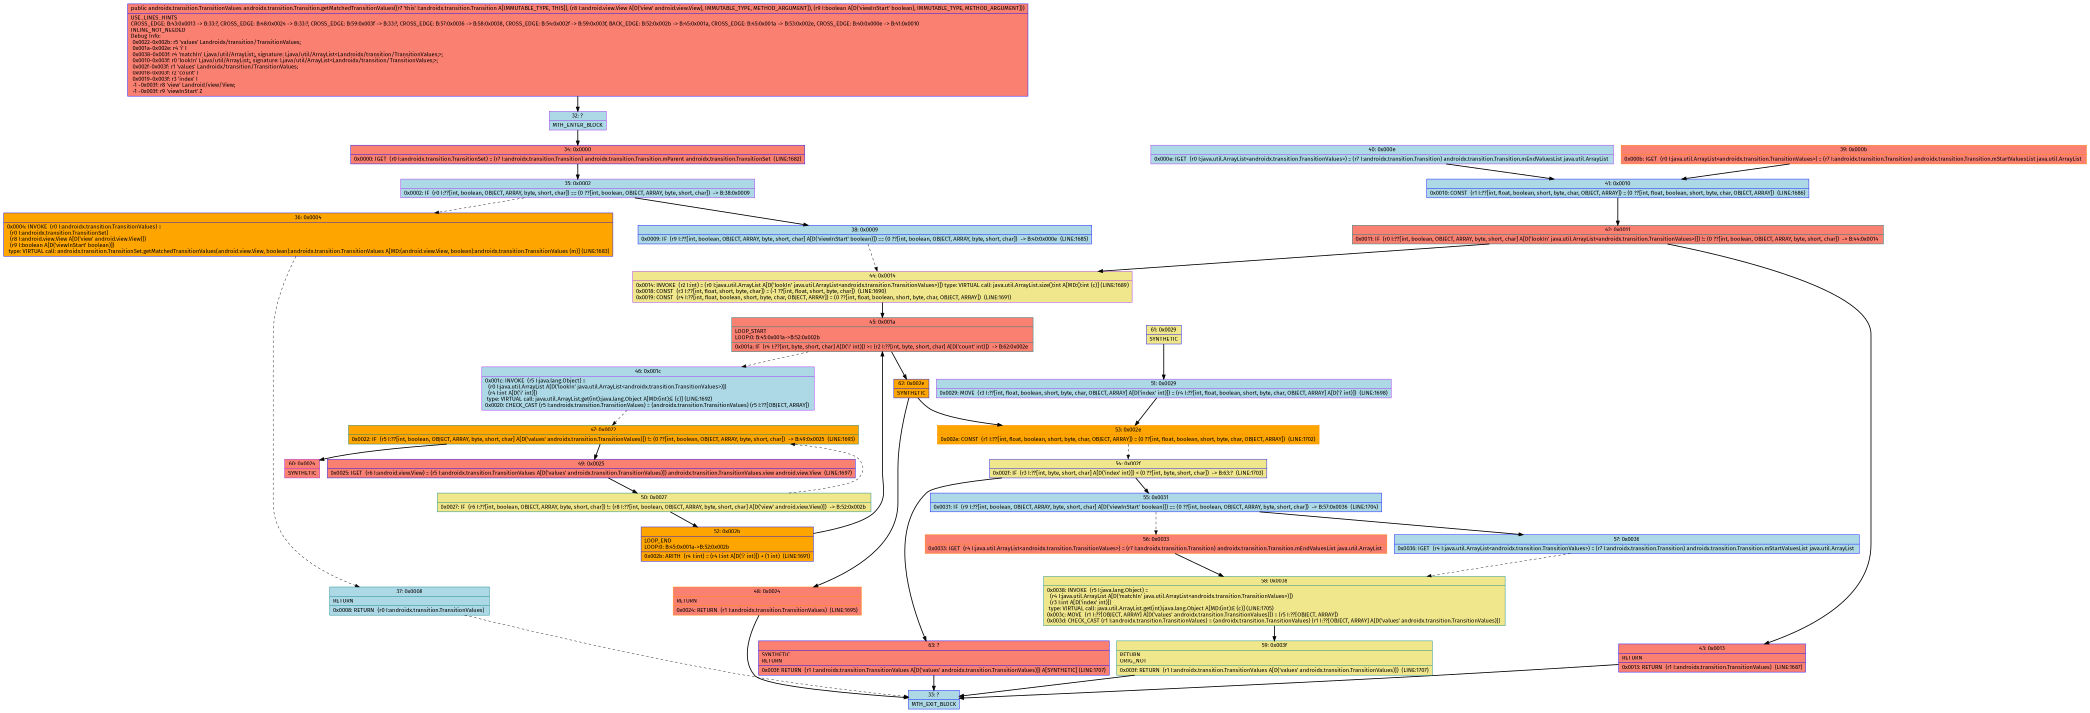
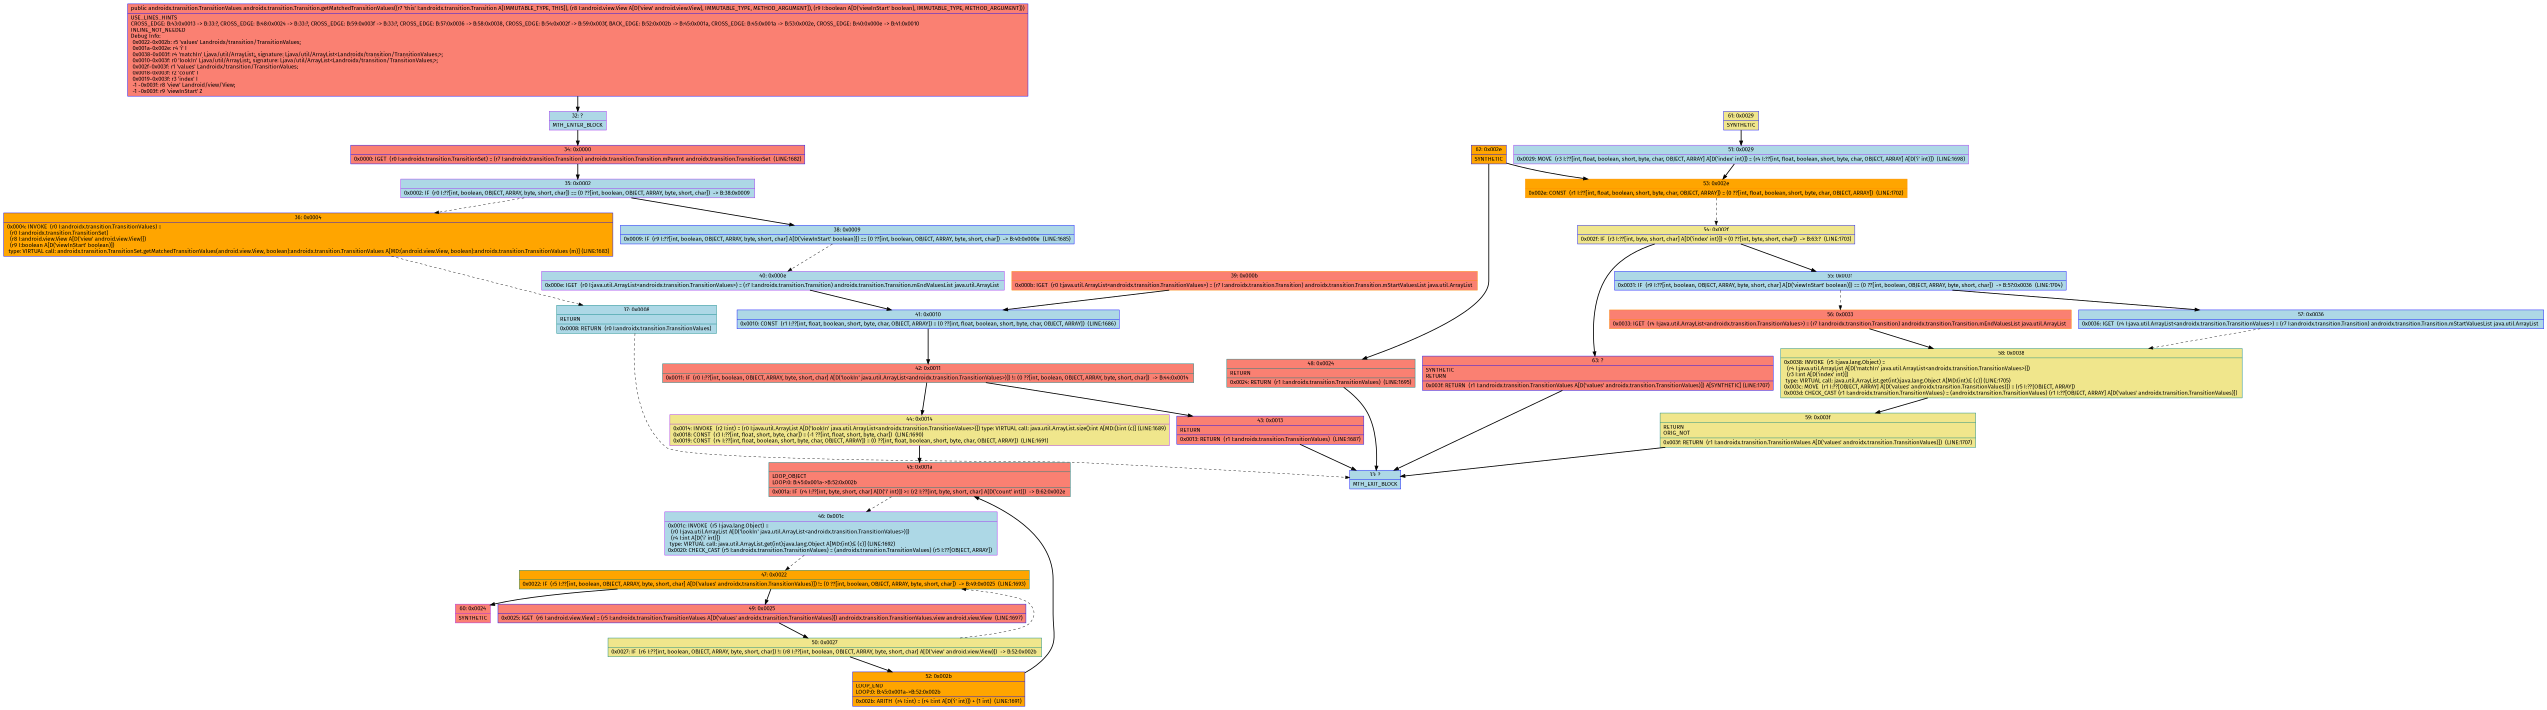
  digraph {
    fontname="Fira Sans"
    node [color=blue fillcolor=lightblue fontname="Fira Sans" shape=record style=filled]
    edge [fontname="Fira Sans" style=bold]
    n1 [color=purple label="{32\:\ ?|MTH_ENTER_BLOCK\l}"]
    n2 [fillcolor=salmon label="{34\:\ 0x0000|0x0000: IGET  (r0 I:androidx.transition.TransitionSet) = (r7 I:androidx.transition.Transition) androidx.transition.Transition.mParent androidx.transition.TransitionSet  (LINE:1682)\l}"]
    n3 [color=purple label="{35\:\ 0x0002|0x0002: IF  (r0 I:??[int, boolean, OBJECT, ARRAY, byte, short, char]) == (0 ??[int, boolean, OBJECT, ARRAY, byte, short, char])  \-\> B:38:0x0009 \l}"]
    n4 [fillcolor=orange label="{36\:\ 0x0004|0x0004: INVOKE  (r0 I:androidx.transition.TransitionValues) = \l  (r0 I:androidx.transition.TransitionSet)\l  (r8 I:android.view.View A[D('view' android.view.View)])\l  (r9 I:boolean A[D('viewInStart' boolean)])\l type: VIRTUAL call: androidx.transition.TransitionSet.getMatchedTransitionValues(android.view.View, boolean):androidx.transition.TransitionValues A[MD:(android.view.View, boolean):androidx.transition.TransitionValues (m)] (LINE:1683)\l}"]
    n5 [label="{38\:\ 0x0009|0x0009: IF  (r9 I:??[int, boolean, OBJECT, ARRAY, byte, short, char] A[D('viewInStart' boolean)]) == (0 ??[int, boolean, OBJECT, ARRAY, byte, short, char])  \-\> B:40:0x000e  (LINE:1685)\l}"]
    n6 [color=teal label="{37\:\ 0x0008|RETURN\l|0x0008: RETURN  (r0 I:androidx.transition.TransitionValues) \l}"]
    n7 [color=purple label="{40\:\ 0x000e|0x000e: IGET  (r0 I:java.util.ArrayList\<androidx.transition.TransitionValues\>) = (r7 I:androidx.transition.Transition) androidx.transition.Transition.mEndValuesList java.util.ArrayList \l}"]
    n8 [label="{33\:\ ?|MTH_EXIT_BLOCK\l}"]
    n9 [color=darkorange fillcolor=salmon label="{39\:\ 0x000b|0x000b: IGET  (r0 I:java.util.ArrayList\<androidx.transition.TransitionValues\>) = (r7 I:androidx.transition.Transition) androidx.transition.Transition.mStartValuesList java.util.ArrayList \l}"]
    n10 [label="{41\:\ 0x0010|0x0010: CONST  (r1 I:??[int, float, boolean, short, byte, char, OBJECT, ARRAY]) = (0 ??[int, float, boolean, short, byte, char, OBJECT, ARRAY])  (LINE:1686)\l}"]
    n11 [color=teal fillcolor=salmon label="{42\:\ 0x0011|0x0011: IF  (r0 I:??[int, boolean, OBJECT, ARRAY, byte, short, char] A[D('lookIn' java.util.ArrayList\<androidx.transition.TransitionValues\>)]) != (0 ??[int, boolean, OBJECT, ARRAY, byte, short, char])  \-\> B:44:0x0014 \l}"]
    n12 [fillcolor=salmon label="{43\:\ 0x0013|RETURN\l|0x0013: RETURN  (r1 I:androidx.transition.TransitionValues)  (LINE:1687)\l}"]
    n13 [color=purple fillcolor=khaki label="{44\:\ 0x0014|0x0014: INVOKE  (r2 I:int) = (r0 I:java.util.ArrayList A[D('lookIn' java.util.ArrayList\<androidx.transition.TransitionValues\>)]) type: VIRTUAL call: java.util.ArrayList.size():int A[MD:():int (c)] (LINE:1689)\l0x0018: CONST  (r3 I:??[int, float, short, byte, char]) = (\-1 ??[int, float, short, byte, char])  (LINE:1690)\l0x0019: CONST  (r4 I:??[int, float, boolean, short, byte, char, OBJECT, ARRAY]) = (0 ??[int, float, boolean, short, byte, char, OBJECT, ARRAY])  (LINE:1691)\l}"]
-   n14 [color=teal fillcolor=salmon label="{45\:\ 0x001a|LOOP_START\lLOOP:0: B:45:0x001a\-\>B:52:0x002b\l|0x001a: IF  (r4 I:??[int, byte, short, char] A[D('i' int)]) \>= (r2 I:??[int, byte, short, char] A[D('count' int)])  \-\> B:62:0x002e \l}"]
+   n14 [color=teal fillcolor=salmon label="{45\:\ 0x001a|LOOP_OBJECT\lLOOP:0: B:45:0x001a\-\>B:52:0x002b\l|0x001a: IF  (r4 I:??[int, byte, short, char] A[D('i' int)]) \>= (r2 I:??[int, byte, short, char] A[D('count' int)])  \-\> B:62:0x002e \l}"]
    n15 [color=purple label="{46\:\ 0x001c|0x001c: INVOKE  (r5 I:java.lang.Object) = \l  (r0 I:java.util.ArrayList A[D('lookIn' java.util.ArrayList\<androidx.transition.TransitionValues\>)])\l  (r4 I:int A[D('i' int)])\l type: VIRTUAL call: java.util.ArrayList.get(int):java.lang.Object A[MD:(int):E (c)] (LINE:1692)\l0x0020: CHECK_CAST (r5 I:androidx.transition.TransitionValues) = (androidx.transition.TransitionValues) (r5 I:??[OBJECT, ARRAY]) \l}"]
    n16 [fillcolor=orange label="{62\:\ 0x002e|SYNTHETIC\l}"]
    n17 [color=teal fillcolor=orange label="{47\:\ 0x0022|0x0022: IF  (r5 I:??[int, boolean, OBJECT, ARRAY, byte, short, char] A[D('values' androidx.transition.TransitionValues)]) != (0 ??[int, boolean, OBJECT, ARRAY, byte, short, char])  \-\> B:49:0x0025  (LINE:1693)\l}"]
    n18 [color=darkorange fillcolor=orange label="{53\:\ 0x002e|0x002e: CONST  (r1 I:??[int, float, boolean, short, byte, char, OBJECT, ARRAY]) = (0 ??[int, float, boolean, short, byte, char, OBJECT, ARRAY])  (LINE:1702)\l}"]
-   n19 [color=darkorange fillcolor=salmon label="{48\:\ 0x0024|RETURN\l|0x0024: RETURN  (r1 I:androidx.transition.TransitionValues)  (LINE:1695)\l}"]
+   n19 [color=teal fillcolor=salmon label="{48\:\ 0x0024|RETURN\l|0x0024: RETURN  (r1 I:androidx.transition.TransitionValues)  (LINE:1695)\l}"]
    n20 [fillcolor=salmon label="{49\:\ 0x0025|0x0025: IGET  (r6 I:android.view.View) = (r5 I:androidx.transition.TransitionValues A[D('values' androidx.transition.TransitionValues)]) androidx.transition.TransitionValues.view android.view.View  (LINE:1697)\l}"]
    n21 [color=purple fillcolor=salmon label="{60\:\ 0x0024|SYNTHETIC\l}"]
    n22 [color=teal fillcolor=khaki label="{50\:\ 0x0027|0x0027: IF  (r6 I:??[int, boolean, OBJECT, ARRAY, byte, short, char]) != (r8 I:??[int, boolean, OBJECT, ARRAY, byte, short, char] A[D('view' android.view.View)])  \-\> B:52:0x002b \l}"]
    n23 [fillcolor=orange label="{52\:\ 0x002b|LOOP_END\lLOOP:0: B:45:0x001a\-\>B:52:0x002b\l|0x002b: ARITH  (r4 I:int) = (r4 I:int A[D('i' int)]) + (1 int)  (LINE:1691)\l}"]
    n24 [fillcolor=khaki label="{61\:\ 0x0029|SYNTHETIC\l}"]
    n25 [color=purple label="{51\:\ 0x0029|0x0029: MOVE  (r3 I:??[int, float, boolean, short, byte, char, OBJECT, ARRAY] A[D('index' int)]) = (r4 I:??[int, float, boolean, short, byte, char, OBJECT, ARRAY] A[D('i' int)])  (LINE:1698)\l}"]
    n26 [fillcolor=khaki label="{54\:\ 0x002f|0x002f: IF  (r3 I:??[int, byte, short, char] A[D('index' int)]) \< (0 ??[int, byte, short, char])  \-\> B:63:?  (LINE:1703)\l}"]
    n27 [label="{55\:\ 0x0031|0x0031: IF  (r9 I:??[int, boolean, OBJECT, ARRAY, byte, short, char] A[D('viewInStart' boolean)]) == (0 ??[int, boolean, OBJECT, ARRAY, byte, short, char])  \-\> B:57:0x0036  (LINE:1704)\l}"]
    n28 [fillcolor=salmon label="{63\:\ ?|SYNTHETIC\lRETURN\l|0x003f: RETURN  (r1 I:androidx.transition.TransitionValues A[D('values' androidx.transition.TransitionValues)]) A[SYNTHETIC] (LINE:1707)\l}"]
    n29 [color=darkorange fillcolor=salmon label="{56\:\ 0x0033|0x0033: IGET  (r4 I:java.util.ArrayList\<androidx.transition.TransitionValues\>) = (r7 I:androidx.transition.Transition) androidx.transition.Transition.mEndValuesList java.util.ArrayList \l}"]
    n30 [label="{57\:\ 0x0036|0x0036: IGET  (r4 I:java.util.ArrayList\<androidx.transition.TransitionValues\>) = (r7 I:androidx.transition.Transition) androidx.transition.Transition.mStartValuesList java.util.ArrayList \l}"]
    n31 [color=teal fillcolor=khaki label="{58\:\ 0x0038|0x0038: INVOKE  (r5 I:java.lang.Object) = \l  (r4 I:java.util.ArrayList A[D('matchIn' java.util.ArrayList\<androidx.transition.TransitionValues\>)])\l  (r3 I:int A[D('index' int)])\l type: VIRTUAL call: java.util.ArrayList.get(int):java.lang.Object A[MD:(int):E (c)] (LINE:1705)\l0x003c: MOVE  (r1 I:??[OBJECT, ARRAY] A[D('values' androidx.transition.TransitionValues)]) = (r5 I:??[OBJECT, ARRAY]) \l0x003d: CHECK_CAST (r1 I:androidx.transition.TransitionValues) = (androidx.transition.TransitionValues) (r1 I:??[OBJECT, ARRAY] A[D('values' androidx.transition.TransitionValues)]) \l}"]
    n32 [color=teal fillcolor=khaki label="{59\:\ 0x003f|RETURN\lORIG_NOT\l|0x003f: RETURN  (r1 I:androidx.transition.TransitionValues A[D('values' androidx.transition.TransitionValues)])  (LINE:1707)\l}"]
    n33 [fillcolor=salmon label="{public androidx.transition.TransitionValues androidx.transition.Transition.getMatchedTransitionValues((r7 'this' I:androidx.transition.Transition A[IMMUTABLE_TYPE, THIS]), (r8 I:android.view.View A[D('view' android.view.View), IMMUTABLE_TYPE, METHOD_ARGUMENT]), (r9 I:boolean A[D('viewInStart' boolean), IMMUTABLE_TYPE, METHOD_ARGUMENT]))  | USE_LINES_HINTS\lCROSS_EDGE: B:43:0x0013 \-\> B:33:?, CROSS_EDGE: B:48:0x0024 \-\> B:33:?, CROSS_EDGE: B:59:0x003f \-\> B:33:?, CROSS_EDGE: B:57:0x0036 \-\> B:58:0x0038, CROSS_EDGE: B:54:0x002f \-\> B:59:0x003f, BACK_EDGE: B:52:0x002b \-\> B:45:0x001a, CROSS_EDGE: B:45:0x001a \-\> B:53:0x002e, CROSS_EDGE: B:40:0x000e \-\> B:41:0x0010\lINLINE_NOT_NEEDED\lDebug Info:\l  0x0022\-0x002b: r5 'values' Landroidx\/transition\/TransitionValues;\l  0x001a\-0x002e: r4 'i' I\l  0x0038\-0x003f: r4 'matchIn' Ljava\/util\/ArrayList;, signature: Ljava\/util\/ArrayList\<Landroidx\/transition\/TransitionValues;\>;\l  0x0010\-0x003f: r0 'lookIn' Ljava\/util\/ArrayList;, signature: Ljava\/util\/ArrayList\<Landroidx\/transition\/TransitionValues;\>;\l  0x002f\-0x003f: r1 'values' Landroidx\/transition\/TransitionValues;\l  0x0018\-0x003f: r2 'count' I\l  0x0019\-0x003f: r3 'index' I\l  \-1 \-0x003f: r8 'view' Landroid\/view\/View;\l  \-1 \-0x003f: r9 'viewInStart' Z\l}"]
    n1 -> n2
    n2 -> n3
    n3 -> n4 [style=dashed]
    n3 -> n5
    n4 -> n6 [style=dashed]
-   n5 -> n13 [style=dashed]
+   n5 -> n7 [style=dashed]
    n6 -> n8 [style=dashed]
    n7 -> n10
    n9 -> n10
    n10 -> n11
    n11 -> n12
    n11 -> n13
    n12 -> n8
    n13 -> n14
    n14 -> n15 [style=dashed]
-   n14 -> n16
    n15 -> n17 [style=dashed]
    n16 -> n18
    n16 -> n19
    n17 -> n20
    n17 -> n21
    n18 -> n26 [style=dashed]
    n19 -> n8
    n20 -> n22
    n22 -> n17 [style=dashed]
    n22 -> n23
    n23 -> n14
    n24 -> n25
    n25 -> n18
    n26 -> n27
    n26 -> n28
    n27 -> n29 [style=dashed]
    n27 -> n30
    n28 -> n8
    n29 -> n31
    n30 -> n31 [style=dashed]
    n31 -> n32
    n32 -> n8
    n33 -> n1
  }
